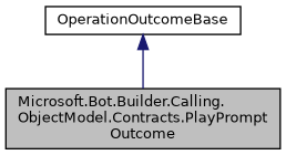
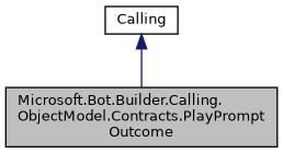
  digraph {
    node [color=black fontname=Helvetica fontsize=10 shape=record style=filled]
    n1 [fillcolor=grey75 fontcolor=black height=0.2 label="Microsoft.Bot.Builder.Calling.\lObjectModel.Contracts.PlayPrompt\lOutcome" width=0.4]
-   n2 [fillcolor=white height=0.2 label=OperationOutcomeBase width=0.4]
+   n2 [fillcolor=white height=0.2 label=Calling width=0.4]
    n2 -> n1 [color=midnightblue dir=back fontname=Helvetica fontsize=10 labelfontname=Helvetica labelfontsize=10 style=solid]
  }
